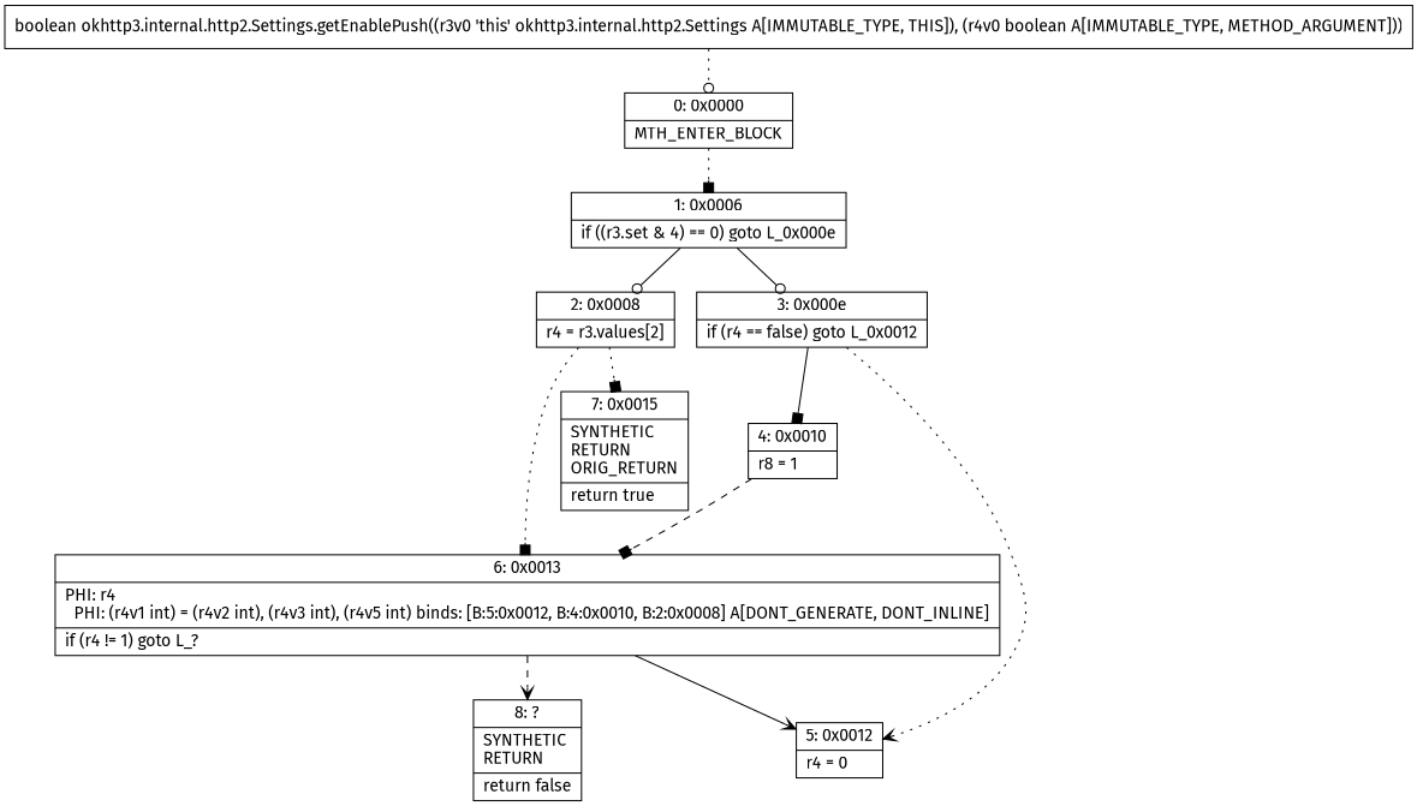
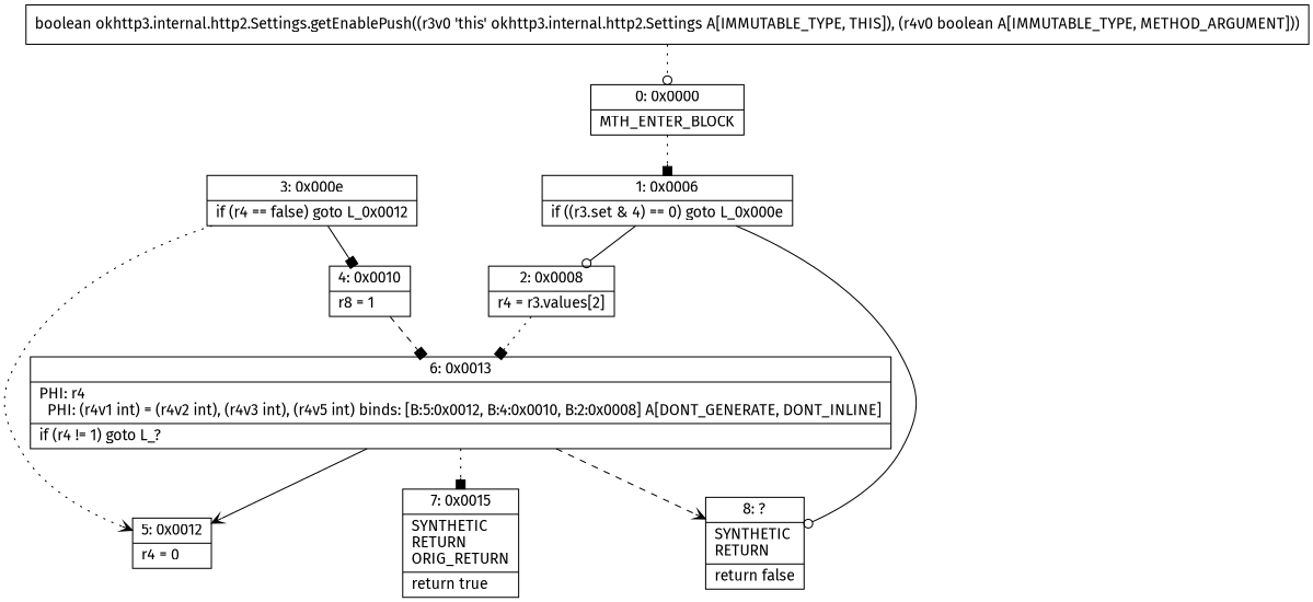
  digraph {
    fontname="Fira Sans"
    node [fontname="Fira Sans" shape=record]
    edge [arrowhead=box fontname="Fira Sans" style=dotted]
    n1 [label="{0\:\ 0x0000|MTH_ENTER_BLOCK\l}"]
    n2 [label="{1\:\ 0x0006|if ((r3.set & 4) == 0) goto L_0x000e\l}"]
    n3 [label="{2\:\ 0x0008|r4 = r3.values[2]\l}"]
    n4 [label="{3\:\ 0x000e|if (r4 == false) goto L_0x0012\l}"]
    n5 [label="{6\:\ 0x0013|PHI: r4 \l  PHI: (r4v1 int) = (r4v2 int), (r4v3 int), (r4v5 int) binds: [B:5:0x0012, B:4:0x0010, B:2:0x0008] A[DONT_GENERATE, DONT_INLINE]\l|if (r4 != 1) goto L_?\l}"]
    n6 [label="{4\:\ 0x0010|r8 = 1\l}"]
    n7 [label="{5\:\ 0x0012|r4 = 0\l}"]
    n8 [label="{7\:\ 0x0015|SYNTHETIC\lRETURN\lORIG_RETURN\l|return true\l}"]
    n9 [label="{8\:\ ?|SYNTHETIC\lRETURN\l|return false\l}"]
    n10 [label="{boolean okhttp3.internal.http2.Settings.getEnablePush((r3v0 'this' okhttp3.internal.http2.Settings A[IMMUTABLE_TYPE, THIS]), (r4v0 boolean A[IMMUTABLE_TYPE, METHOD_ARGUMENT])) }"]
    n1 -> n2
    n2 -> n3 [arrowhead=odot style=solid]
-   n2 -> n4 [arrowhead=odot style=solid]
+   n2 -> n9 [arrowhead=odot style=solid]
    n3 -> n5
    n4 -> n6 [style=solid]
    n4 -> n7 [arrowhead=vee]
    n5 -> n7 [arrowhead=vee style=solid]
-   n3 -> n8
+   n5 -> n8
    n5 -> n9 [arrowhead=vee style=dashed]
    n6 -> n5 [style=dashed]
    n10 -> n1 [arrowhead=odot]
  }
